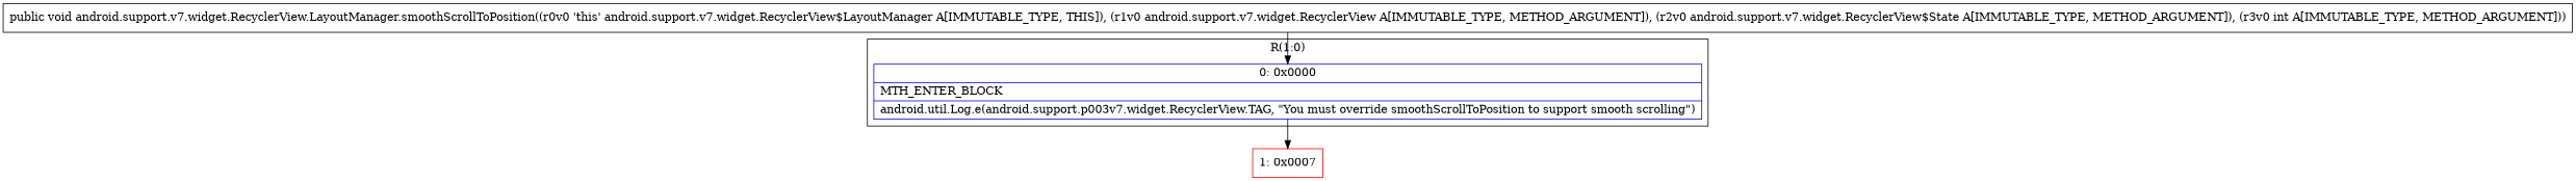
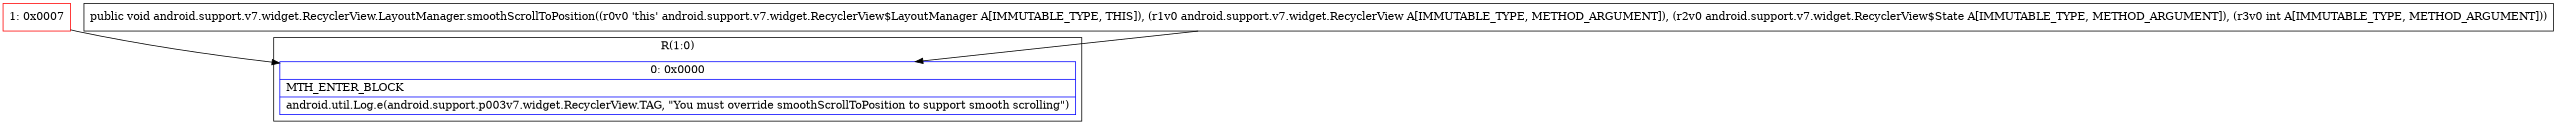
  digraph {
    node [shape=record]
    n1 [color=blue label="{0\:\ 0x0000|MTH_ENTER_BLOCK\l|android.util.Log.e(android.support.p003v7.widget.RecyclerView.TAG, \"You must override smoothScrollToPosition to support smooth scrolling\")\l}"]
    n2 [color=red label="{1\:\ 0x0007}"]
    n3 [label="{public void android.support.v7.widget.RecyclerView.LayoutManager.smoothScrollToPosition((r0v0 'this' android.support.v7.widget.RecyclerView$LayoutManager A[IMMUTABLE_TYPE, THIS]), (r1v0 android.support.v7.widget.RecyclerView A[IMMUTABLE_TYPE, METHOD_ARGUMENT]), (r2v0 android.support.v7.widget.RecyclerView$State A[IMMUTABLE_TYPE, METHOD_ARGUMENT]), (r3v0 int A[IMMUTABLE_TYPE, METHOD_ARGUMENT])) }"]
    subgraph cluster_1 {
      label="R(1:0)"
      n1
    }
-   n1 -> n2
+   n2 -> n1
    n3 -> n1
  }
